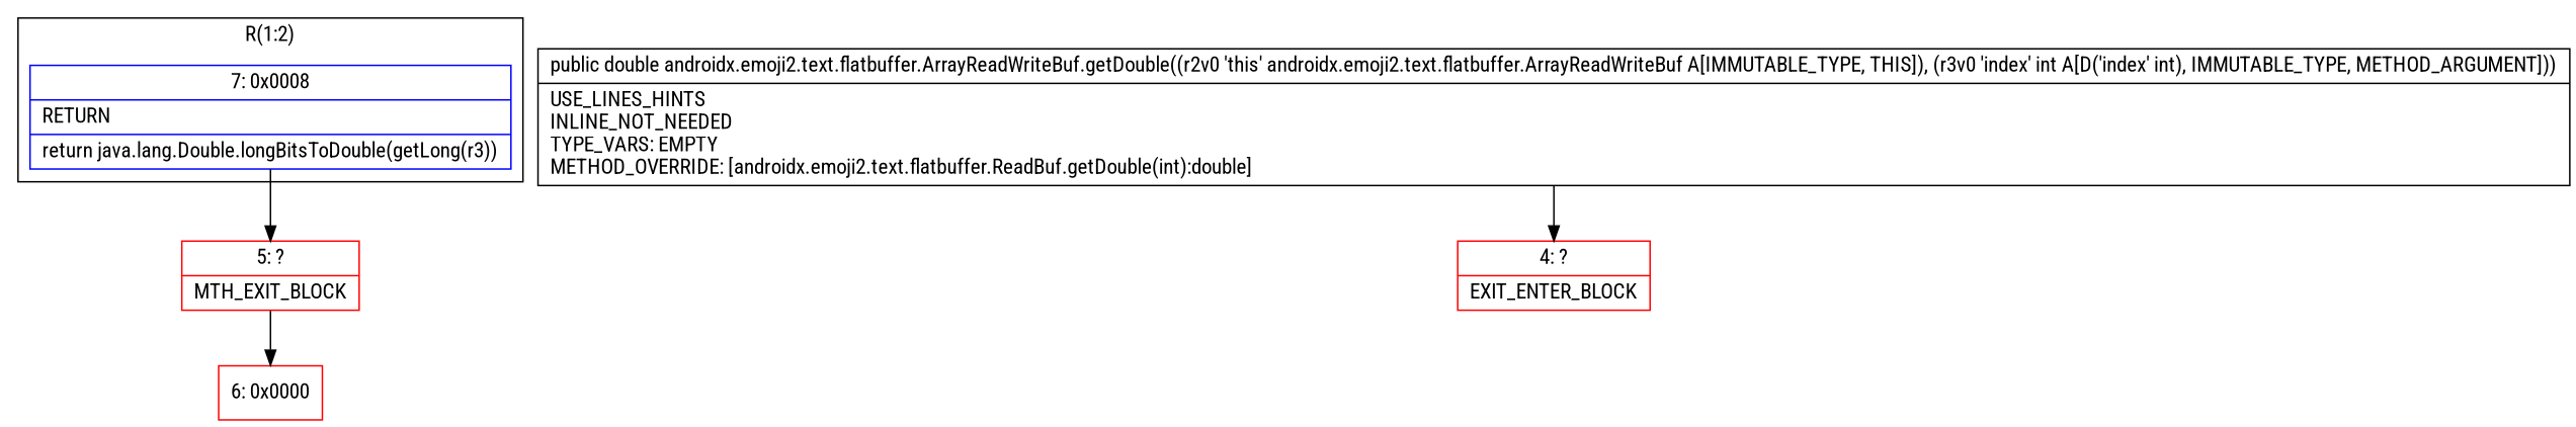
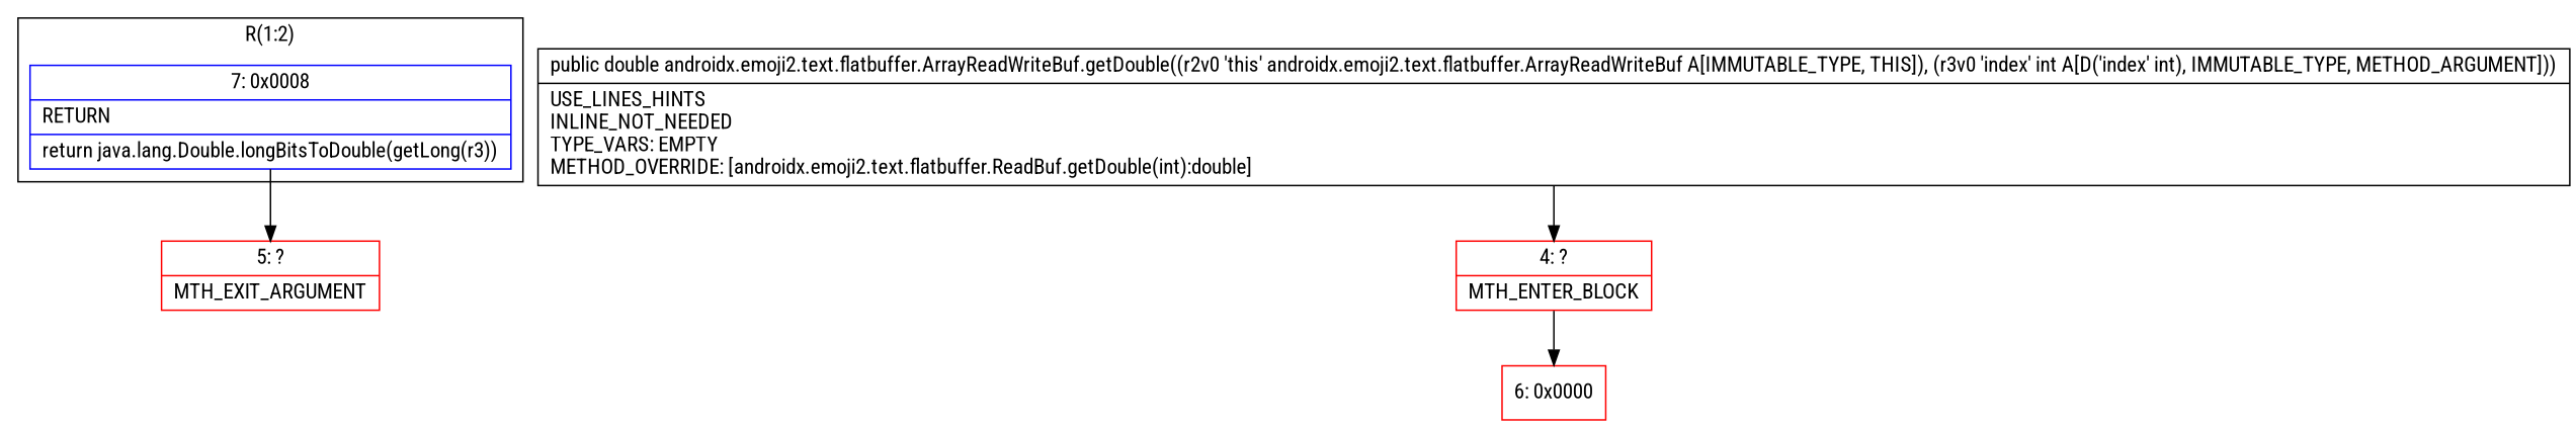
  digraph {
    fontname="Roboto Condensed"
    node [color=red fontname="Roboto Condensed" shape=record]
    edge [fontname="Roboto Condensed"]
    n1 [color=blue label="{7\:\ 0x0008|RETURN\l|return java.lang.Double.longBitsToDouble(getLong(r3))\l}"]
-   n2 [label="{5\:\ ?|MTH_EXIT_BLOCK\l}"]
-   n3 [label="{4\:\ ?|EXIT_ENTER_BLOCK\l}"]
+   n2 [label="{5\:\ ?|MTH_EXIT_ARGUMENT\l}"]
+   n3 [label="{4\:\ ?|MTH_ENTER_BLOCK\l}"]
    n4 [label="{6\:\ 0x0000}"]
    n5 [label="{public double androidx.emoji2.text.flatbuffer.ArrayReadWriteBuf.getDouble((r2v0 'this' androidx.emoji2.text.flatbuffer.ArrayReadWriteBuf A[IMMUTABLE_TYPE, THIS]), (r3v0 'index' int A[D('index' int), IMMUTABLE_TYPE, METHOD_ARGUMENT]))  | USE_LINES_HINTS\lINLINE_NOT_NEEDED\lTYPE_VARS: EMPTY\lMETHOD_OVERRIDE: [androidx.emoji2.text.flatbuffer.ReadBuf.getDouble(int):double]\l}" color=""]
    subgraph cluster_1 {
      label="R(1:2)"
      n1
    }
    n1 -> n2
-   n2 -> n4
+   n3 -> n4
    n5 -> n3
  }
